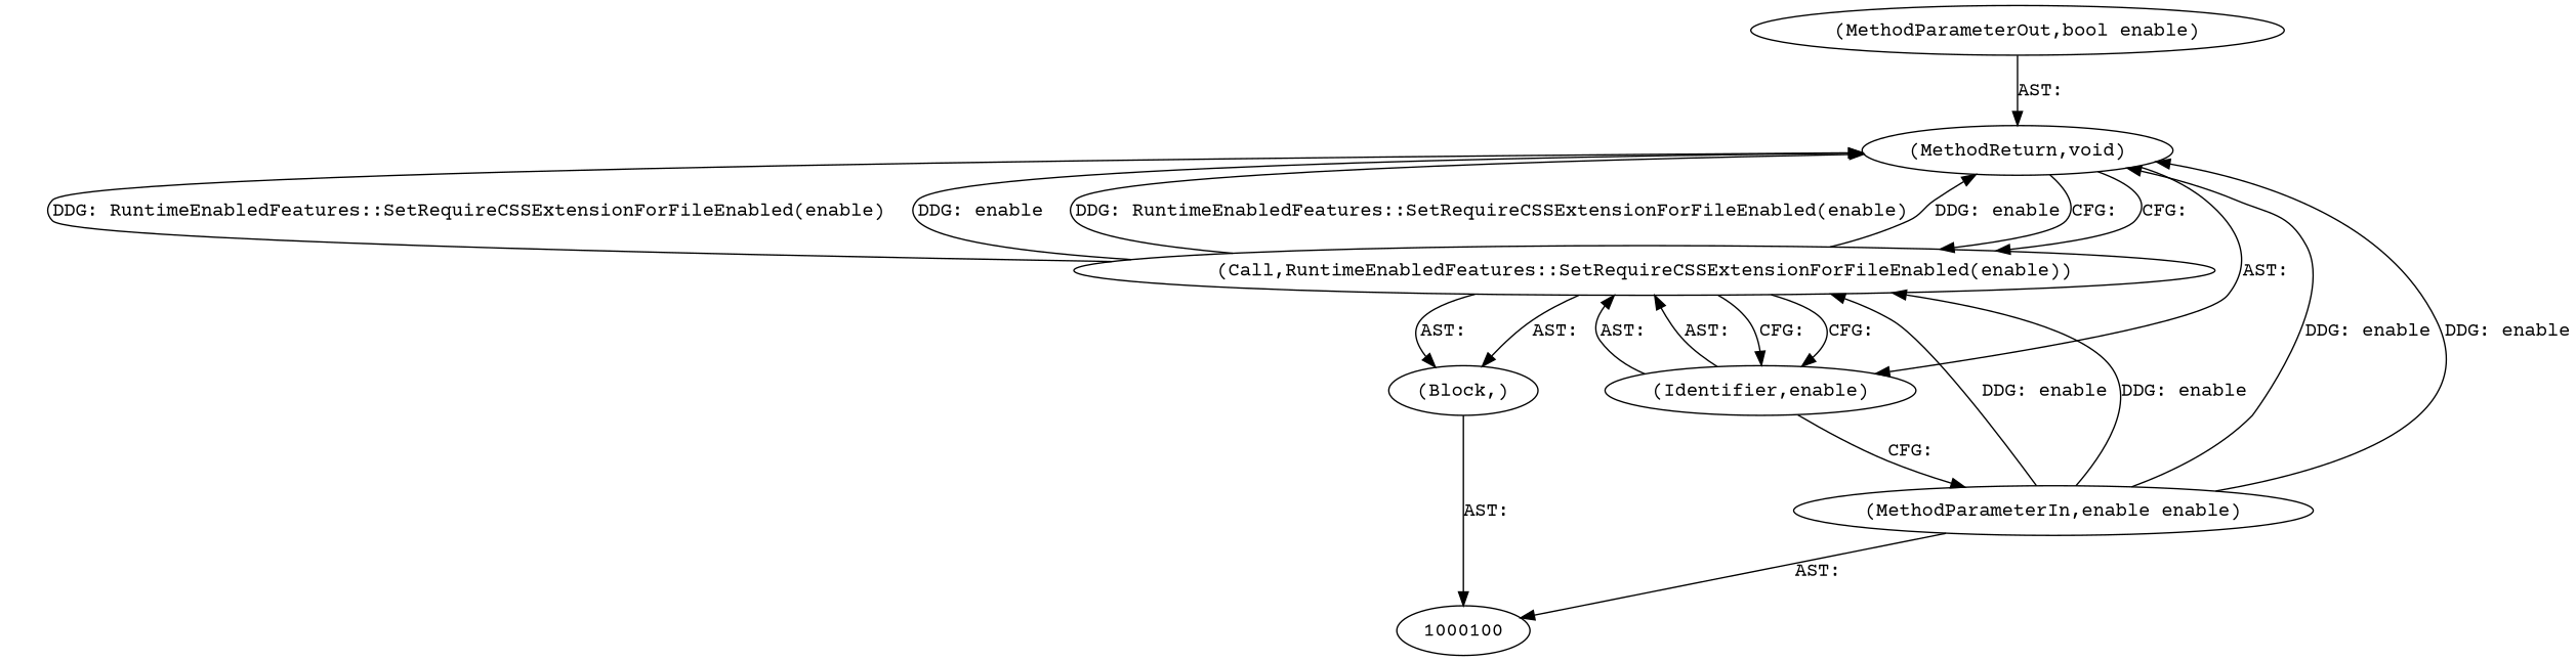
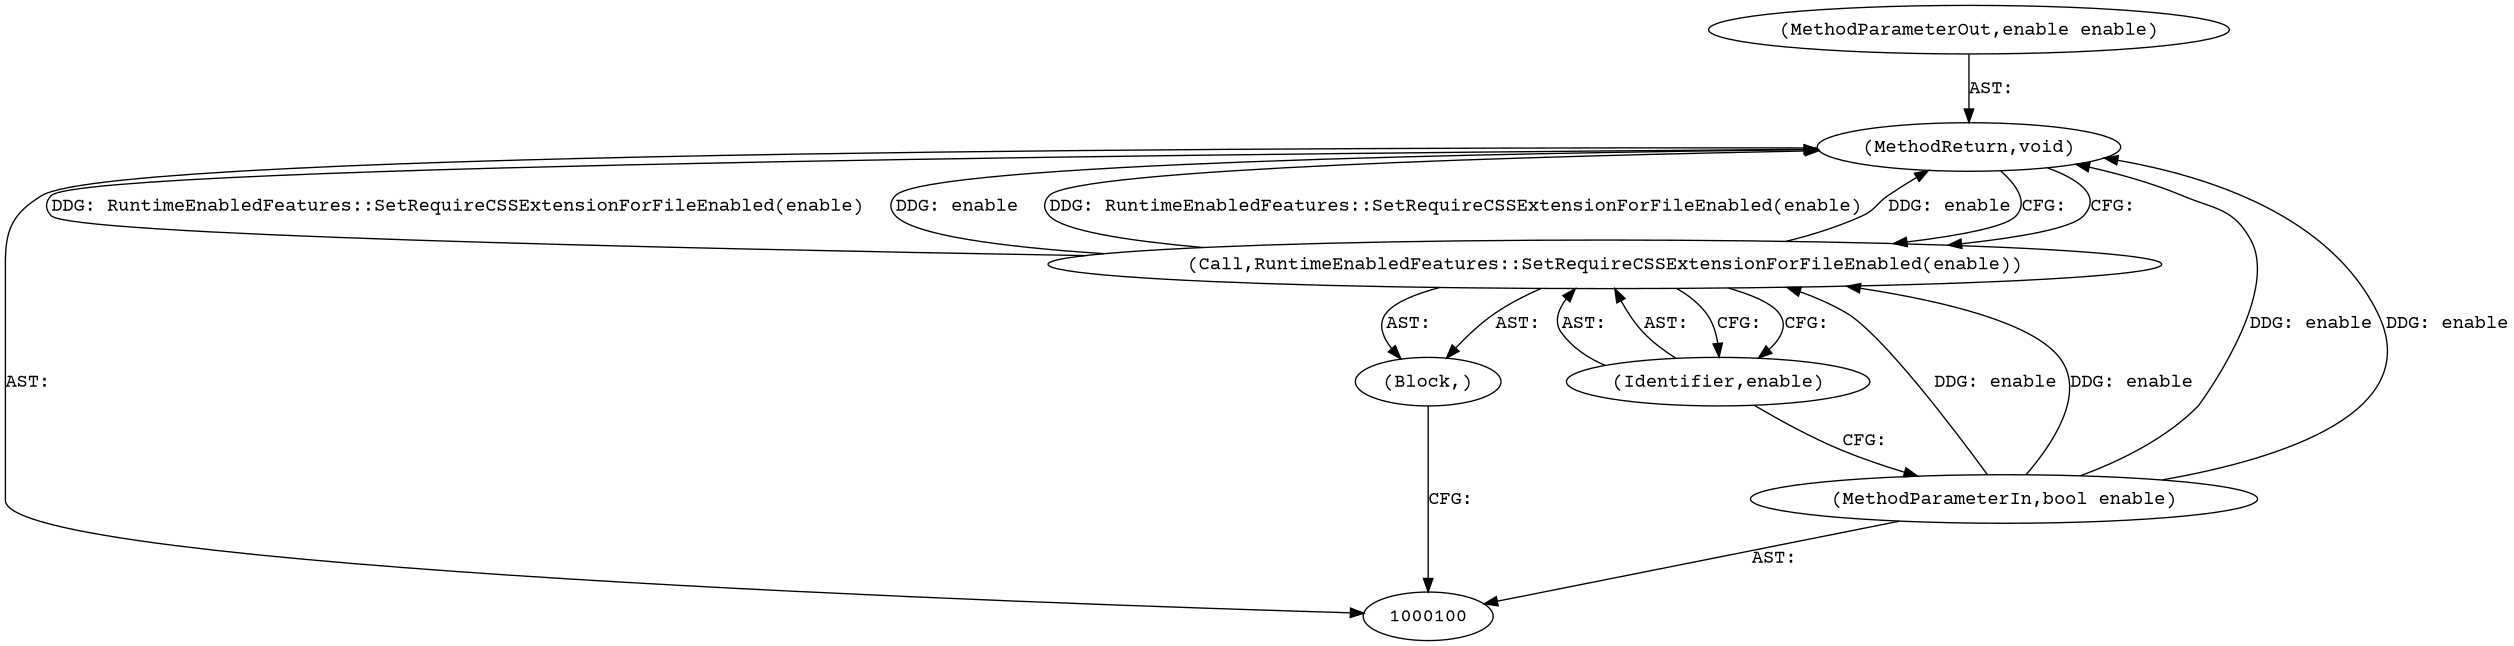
  digraph {
    fontname="Courier Prime"
    node [fontname="Courier Prime"]
    edge [fontname="Courier Prime"]
    n1 [label="(MethodReturn,void)"]
    n2 [label="(Call,RuntimeEnabledFeatures::SetRequireCSSExtensionForFileEnabled(enable))"]
    1000100
    n4 [label="(Block,)"]
    n5 [label="(Identifier,enable)"]
-   n6 [label="(MethodParameterIn,enable enable)"]
-   n7 [label="(MethodParameterOut,bool enable)"]
+   n6 [label="(MethodParameterIn,bool enable)"]
+   n7 [label="(MethodParameterOut,enable enable)"]
    n1 -> n2 [label="CFG: "]
    n1 -> n2 [label="CFG: "]
-   n1 -> n5 [label="AST: "]
+   n1 -> 1000100 [label="AST: "]
    n2 -> n1 [label="DDG: RuntimeEnabledFeatures::SetRequireCSSExtensionForFileEnabled(enable)"]
    n2 -> n1 [label="DDG: enable"]
    n2 -> n1 [label="DDG: RuntimeEnabledFeatures::SetRequireCSSExtensionForFileEnabled(enable)"]
    n2 -> n1 [label="DDG: enable"]
    n2 -> n4 [label="AST: "]
    n2 -> n4 [label="AST: "]
    n2 -> n5 [label="CFG: "]
    n2 -> n5 [label="CFG: "]
-   n4 -> 1000100 [label="AST: "]
+   n4 -> 1000100 [label="CFG: "]
    n5 -> n2 [label="AST: "]
    n5 -> n2 [label="AST: "]
    n5 -> n6 [label="CFG: "]
    n6 -> n1 [label="DDG: enable"]
    n6 -> n1 [label="DDG: enable"]
    n6 -> n2 [label="DDG: enable"]
    n6 -> n2 [label="DDG: enable"]
    n6 -> 1000100 [label="AST: "]
    n7 -> n1 [label="AST: "]
  }
